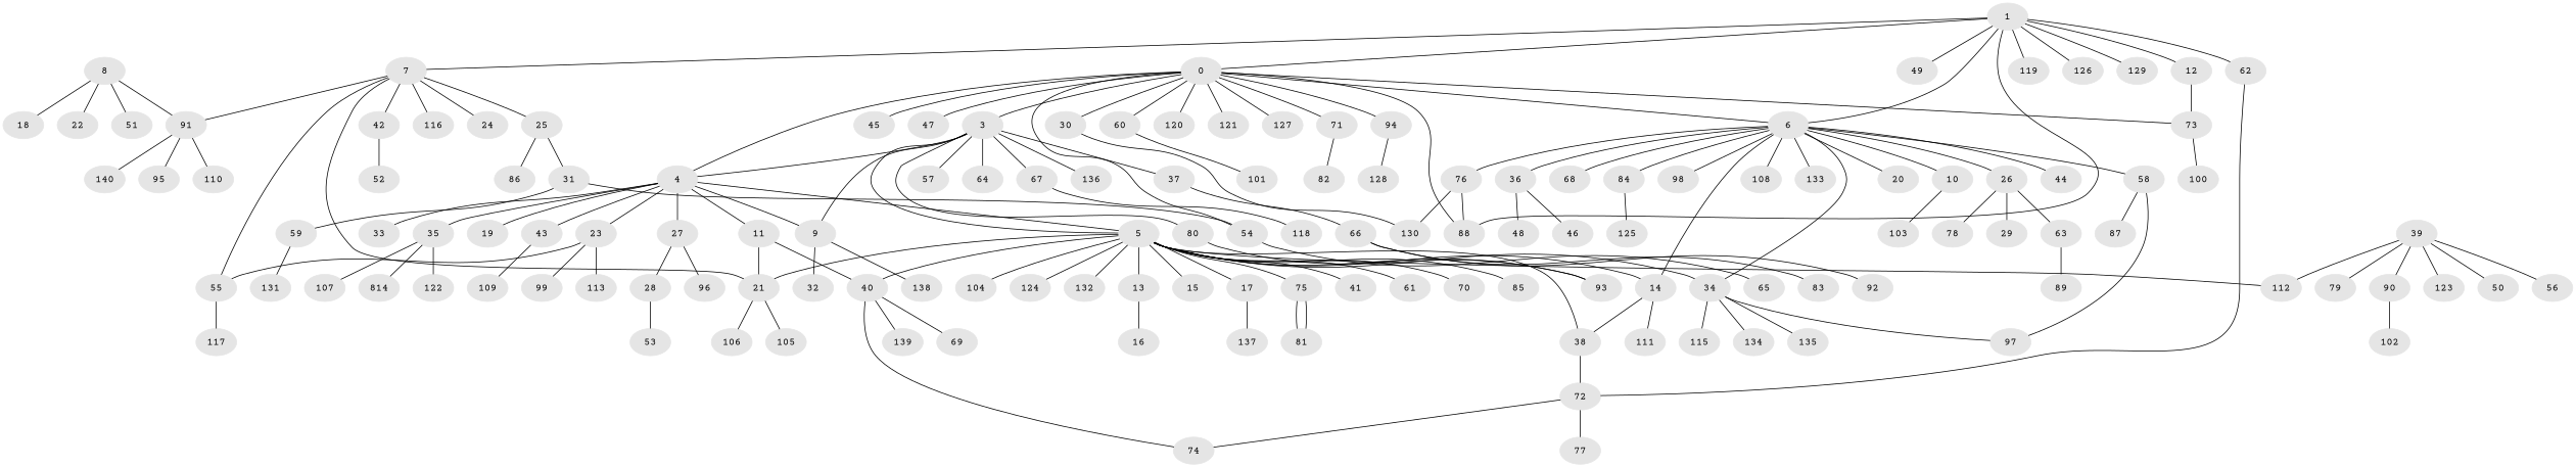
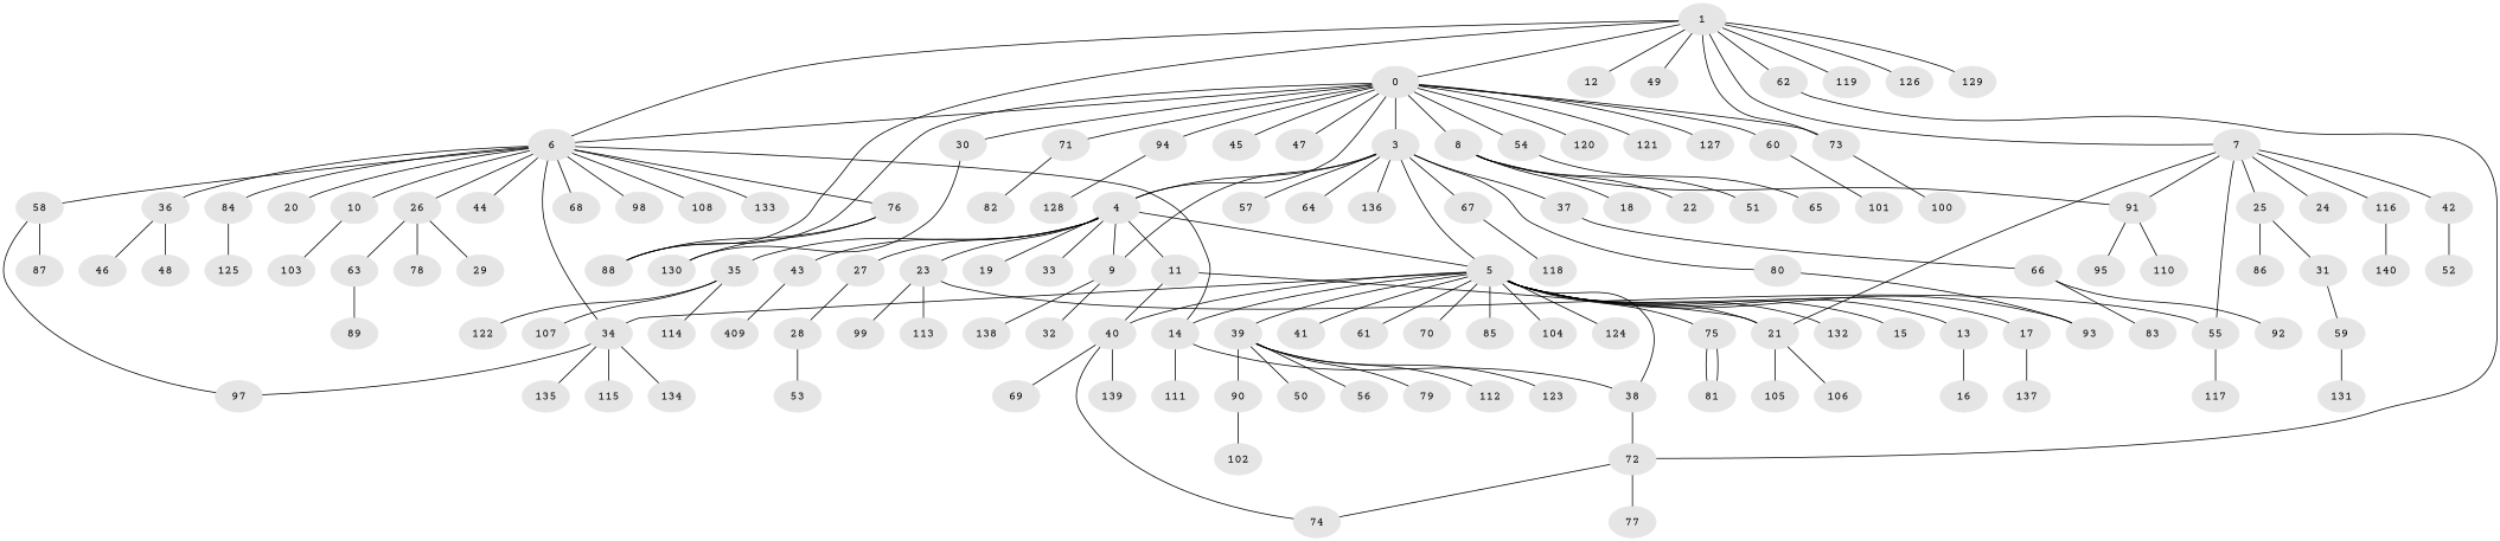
  graph {
    fontname="Courier Prime"
    node [color=gray90 fontname="Courier Prime" style=filled]
    edge [fontname="Courier Prime"]
    n1 [label=0]
    1
    6
    7
    12
    49
    62
    73
    88
    119
    126
    129
    3
    4
    8
    30
    45
    47
    54
    60
    71
    94
    120
    121
    127
    14
    34
    10
    20
    26
    36
    44
    58
    68
    76
    84
    98
    108
    133
    21
    24
    25
    42
    55
    91
    116
    72
    100
    5
    9
    37
    57
    64
    67
    80
    136
    11
    19
    23
    27
    33
    35
    43
    18
    22
    51
    130
    65
    101
    82
    128
    13
    15
    17
    38
    39
    40
    41
    61
    70
    75
    85
    93
    104
    124
    132
    32
    138
    66
    118
    99
    113
    28
-   96
    107
-   114 [label=814]
+   114
    122
-   109
+   109 [label=409]
    16
    111
    137
    105
    106
    97
    115
    134
    135
    50
    56
    79
    90
    112
    123
    69
    74
    139
    81
    103
    29
    63
    78
    46
    48
    87
    125
    31
    86
    52
    117
    95
    110
    140
    59
    89
    53
    131
    83
    92
    77
    102
    n1 -- 6
    n1 -- 73
    n1 -- 88
    n1 -- 3
    n1 -- 4
+   n1 -- 8
    n1 -- 30
    n1 -- 45
    n1 -- 47
    n1 -- 54
    n1 -- 60
    n1 -- 71
    n1 -- 94
    n1 -- 120
    n1 -- 121
    n1 -- 127
    1 -- n1
    1 -- 6
    1 -- 7
    1 -- 12
    1 -- 49
    1 -- 62
-   12 -- 73
+   1 -- 73
    1 -- 88
    1 -- 119
    1 -- 126
    1 -- 129
    6 -- 14
    6 -- 34
    6 -- 10
    6 -- 20
    6 -- 26
    6 -- 36
    6 -- 44
    6 -- 58
    6 -- 68
    6 -- 76
    6 -- 84
    6 -- 98
    6 -- 108
    6 -- 133
    7 -- 21
    7 -- 24
    7 -- 25
    7 -- 42
    7 -- 55
    7 -- 91
    7 -- 116
    62 -- 72
    73 -- 100
    3 -- 4
    3 -- 5
    3 -- 9
    3 -- 37
    3 -- 57
    3 -- 64
    3 -- 67
    3 -- 80
    3 -- 136
    4 -- 5
    4 -- 9
    4 -- 11
    4 -- 19
    4 -- 23
    4 -- 27
    4 -- 33
    4 -- 35
    4 -- 43
    8 -- 91
    8 -- 18
    8 -- 22
    8 -- 51
    30 -- 130
    54 -- 65
    60 -- 101
    71 -- 82
    94 -- 128
    14 -- 38
    14 -- 111
    34 -- 97
    34 -- 115
    34 -- 134
    34 -- 135
    10 -- 103
    26 -- 29
    26 -- 63
    26 -- 78
    36 -- 46
    36 -- 48
    58 -- 97
    58 -- 87
    76 -- 88
    76 -- 130
    84 -- 125
    21 -- 105
    21 -- 106
    25 -- 31
    25 -- 86
    42 -- 52
    55 -- 117
    91 -- 95
    91 -- 110
-   91 -- 140
+   116 -- 140
    72 -- 74
    72 -- 77
    5 -- 14
    5 -- 34
    5 -- 21
    5 -- 13
    5 -- 15
    5 -- 17
    5 -- 38
-   5 -- 112
+   5 -- 39
    5 -- 40
    5 -- 41
    5 -- 61
    5 -- 70
    5 -- 75
    5 -- 85
    5 -- 93
    5 -- 104
    5 -- 124
    5 -- 132
    9 -- 32
    9 -- 138
    37 -- 66
    67 -- 118
    80 -- 93
    11 -- 21
    11 -- 40
    23 -- 55
    23 -- 99
    23 -- 113
    27 -- 28
-   27 -- 96
    35 -- 107
    35 -- 114
    35 -- 122
    43 -- 109
    13 -- 16
    17 -- 137
    38 -- 72
    39 -- 50
    39 -- 56
    39 -- 79
    39 -- 90
    39 -- 112
    39 -- 123
    40 -- 69
    40 -- 74
    40 -- 139
    75 -- 81
    75 -- 81
    66 -- 83
    66 -- 92
    28 -- 53
    90 -- 102
    63 -- 89
-   31 -- 54
    31 -- 59
    59 -- 131
  }
